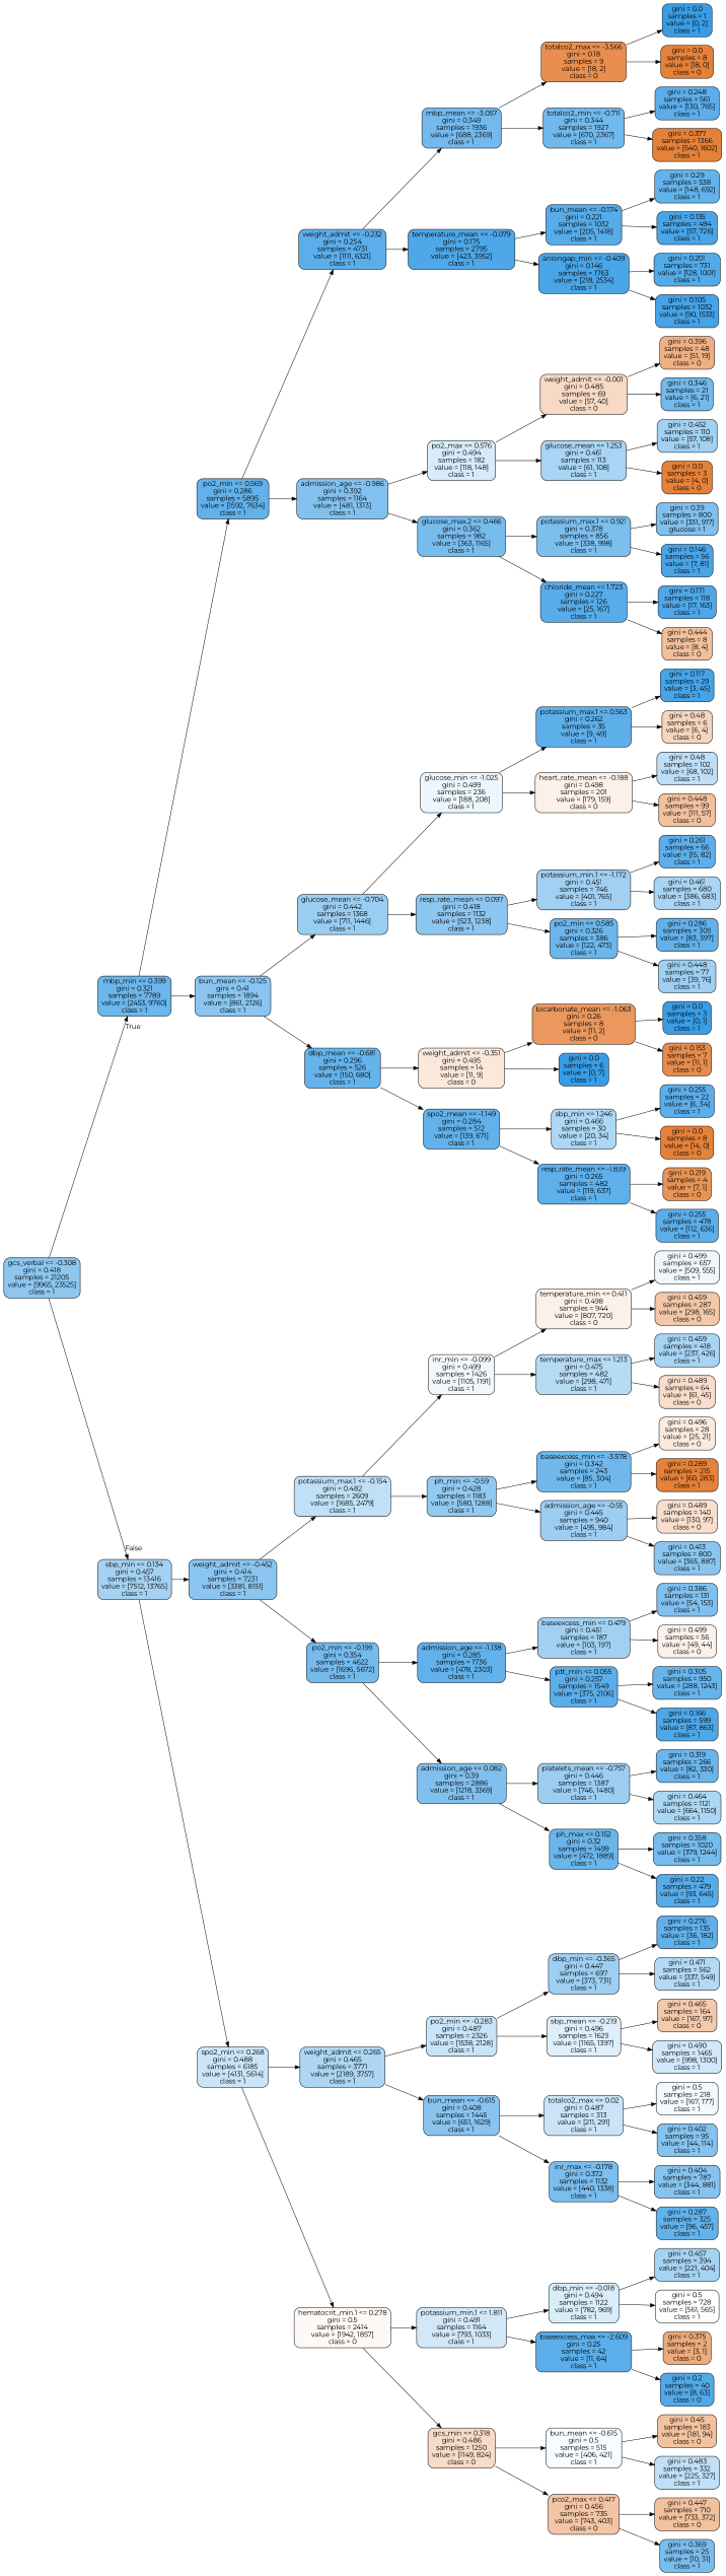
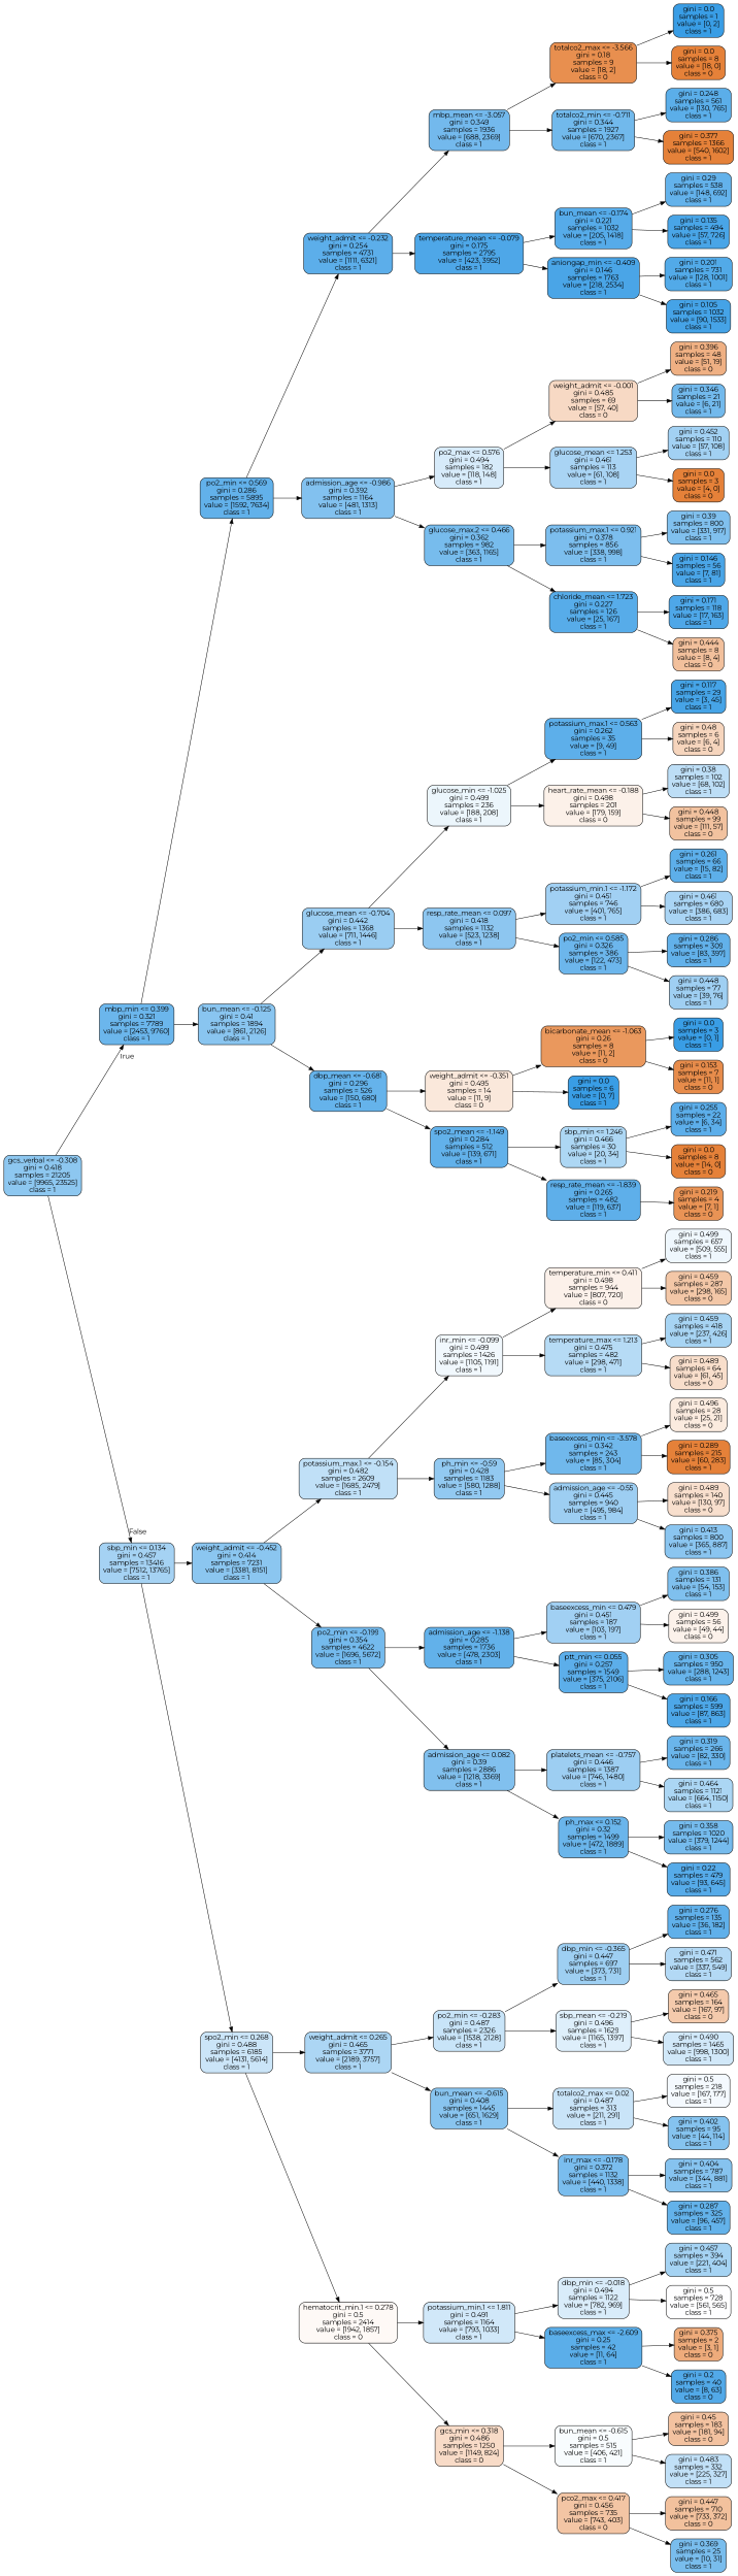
  digraph {
    fontname=Montserrat
    rankdir=LR
    node [color=black fillcolor="#e58139" fontname=Montserrat shape=box style="filled, rounded"]
    edge [fontname=Montserrat]
    n1 [fillcolor="#8dc7f0" label="gcs_verbal <= -0.308\ngini = 0.418\nsamples = 21205\nvalue = [9965, 23525]\nclass = 1"]
    n2 [fillcolor="#6bb6ec" label="mbp_min <= 0.399\ngini = 0.321\nsamples = 7789\nvalue = [2453, 9760]\nclass = 1"]
    n3 [fillcolor="#a5d2f3" label="sbp_min <= 0.134\ngini = 0.457\nsamples = 13416\nvalue = [7512, 13765]\nclass = 1"]
    n4 [fillcolor="#62b1ea" label="po2_min <= 0.569\ngini = 0.286\nsamples = 5895\nvalue = [1592, 7634]\nclass = 1"]
    n5 [fillcolor="#89c5f0" label="bun_mean <= -0.125\ngini = 0.41\nsamples = 1894\nvalue = [861, 2126]\nclass = 1"]
    n6 [fillcolor="#8bc6f0" label="weight_admit <= -0.452\ngini = 0.414\nsamples = 7231\nvalue = [3381, 8151]\nclass = 1"]
    n7 [fillcolor="#cbe5f8" label="spo2_min <= 0.268\ngini = 0.488\nsamples = 6185\nvalue = [4131, 5614]\nclass = 1"]
    n8 [fillcolor="#5caeea" label="weight_admit <= -0.232\ngini = 0.254\nsamples = 4731\nvalue = [1111, 6321]\nclass = 1"]
    n9 [fillcolor="#82c1ef" label="admission_age <= -0.986\ngini = 0.392\nsamples = 1164\nvalue = [481, 1313]\nclass = 1"]
    n10 [fillcolor="#9acdf2" label="glucose_mean <= -0.704\ngini = 0.442\nsamples = 1368\nvalue = [711, 1446]\nclass = 1"]
    n11 [fillcolor="#65b3eb" label="dbp_mean <= -0.681\ngini = 0.296\nsamples = 526\nvalue = [150, 680]\nclass = 1"]
    n12 [fillcolor="#73b9ed" label="mbp_mean <= -3.057\ngini = 0.349\nsamples = 1936\nvalue = [688, 2369]\nclass = 1"]
    n13 [fillcolor="#4ea7e8" label="temperature_mean <= -0.079\ngini = 0.175\nsamples = 2795\nvalue = [423, 3952]\nclass = 1"]
    n14 [fillcolor="#d7ebfa" label="po2_max <= 0.576\ngini = 0.494\nsamples = 182\nvalue = [118, 148]\nclass = 1"]
    n15 [fillcolor="#77bced" label="glucose_max.2 <= 0.466\ngini = 0.362\nsamples = 982\nvalue = [363, 1165]\nclass = 1"]
    n16 [fillcolor="#e88f4f" label="totalco2_max <= -3.566\ngini = 0.18\nsamples = 9\nvalue = [18, 2]\nclass = 0"]
    n17 [fillcolor="#71b9ec" label="totalco2_min <= -0.711\ngini = 0.344\nsamples = 1927\nvalue = [670, 2367]\nclass = 1"]
    n18 [fillcolor="#56abe9" label="bun_mean <= -0.174\ngini = 0.221\nsamples = 1032\nvalue = [205, 1418]\nclass = 1"]
    n19 [fillcolor="#4aa5e7" label="aniongap_min <= -0.409\ngini = 0.146\nsamples = 1763\nvalue = [218, 2534]\nclass = 1"]
    n20 [fillcolor="#399de5" label="gini = 0.0\nsamples = 1\nvalue = [0, 2]\nclass = 1"]
    n21 [label="gini = 0.0\nsamples = 8\nvalue = [18, 0]\nclass = 0"]
    n22 [fillcolor="#5baee9" label="gini = 0.248\nsamples = 561\nvalue = [130, 765]\nclass = 1"]
    n23 [label="gini = 0.377\nsamples = 1366\nvalue = [540, 1602]\nclass = 1"]
    n24 [fillcolor="#63b2eb" label="gini = 0.29\nsamples = 538\nvalue = [148, 692]\nclass = 1"]
    n25 [fillcolor="#49a5e7" label="gini = 0.135\nsamples = 494\nvalue = [57, 726]\nclass = 1"]
    n26 [fillcolor="#52aae8" label="gini = 0.201\nsamples = 731\nvalue = [128, 1001]\nclass = 1"]
    n27 [fillcolor="#45a3e7" label="gini = 0.105\nsamples = 1032\nvalue = [90, 1533]\nclass = 1"]
    n28 [fillcolor="#f7d9c4" label="weight_admit <= -0.001\ngini = 0.485\nsamples = 69\nvalue = [57, 40]\nclass = 0"]
    n29 [fillcolor="#a9d4f4" label="glucose_mean <= 1.253\ngini = 0.461\nsamples = 113\nvalue = [61, 108]\nclass = 1"]
    n30 [fillcolor="#7cbeee" label="potassium_max.1 <= 0.921\ngini = 0.378\nsamples = 856\nvalue = [338, 998]\nclass = 1"]
    n31 [fillcolor="#57ace9" label="chloride_mean <= 1.723\ngini = 0.227\nsamples = 126\nvalue = [25, 167]\nclass = 1"]
    n32 [fillcolor="#efb083" label="gini = 0.396\nsamples = 48\nvalue = [51, 19]\nclass = 0"]
    n33 [fillcolor="#72b9ec" label="gini = 0.346\nsamples = 21\nvalue = [6, 21]\nclass = 1"]
    n34 [fillcolor="#a2d1f3" label="gini = 0.452\nsamples = 110\nvalue = [57, 108]\nclass = 1"]
    n35 [label="gini = 0.0\nsamples = 3\nvalue = [4, 0]\nclass = 0"]
-   n36 [fillcolor="#80c0ee" label="gini = 0.39\nsamples = 800\nvalue = [331, 917]\nglucose = 1"]
+   n36 [fillcolor="#80c0ee" label="gini = 0.39\nsamples = 800\nvalue = [331, 917]\nclass = 1"]
    n37 [fillcolor="#4aa5e7" label="gini = 0.146\nsamples = 56\nvalue = [7, 81]\nclass = 1"]
    n38 [fillcolor="#4ea7e8" label="gini = 0.171\nsamples = 118\nvalue = [17, 163]\nclass = 1"]
    n39 [fillcolor="#f2c09c" label="gini = 0.444\nsamples = 8\nvalue = [8, 4]\nclass = 0"]
    n40 [fillcolor="#ecf6fc" label="glucose_min <= -1.025\ngini = 0.499\nsamples = 236\nvalue = [188, 208]\nclass = 1"]
    n41 [fillcolor="#8dc6f0" label="resp_rate_mean <= 0.097\ngini = 0.418\nsamples = 1132\nvalue = [523, 1238]\nclass = 1"]
    n42 [fillcolor="#fae8db" label="weight_admit <= -0.351\ngini = 0.495\nsamples = 14\nvalue = [11, 9]\nclass = 0"]
    n43 [fillcolor="#62b1ea" label="spo2_mean <= -1.149\ngini = 0.284\nsamples = 512\nvalue = [139, 671]\nclass = 1"]
    n44 [fillcolor="#5dafea" label="potassium_max.1 <= 0.563\ngini = 0.262\nsamples = 35\nvalue = [9, 49]\nclass = 1"]
    n45 [fillcolor="#fcf1e9" label="heart_rate_mean <= -0.188\ngini = 0.498\nsamples = 201\nvalue = [179, 159]\nclass = 0"]
    n46 [fillcolor="#a1d0f3" label="potassium_min.1 <= -1.172\ngini = 0.451\nsamples = 746\nvalue = [401, 765]\nclass = 1"]
    n47 [fillcolor="#6cb6ec" label="po2_min <= 0.585\ngini = 0.326\nsamples = 386\nvalue = [122, 473]\nclass = 1"]
    n48 [fillcolor="#46a4e7" label="gini = 0.117\nsamples = 29\nvalue = [3, 45]\nclass = 1"]
    n49 [fillcolor="#f6d5bd" label="gini = 0.48\nsamples = 6\nvalue = [6, 4]\nclass = 0"]
-   n50 [fillcolor="#bddef6" label="gini = 0.48\nsamples = 102\nvalue = [68, 102]\nclass = 1"]
+   n50 [fillcolor="#bddef6" label="gini = 0.38\nsamples = 102\nvalue = [68, 102]\nclass = 1"]
    n51 [fillcolor="#f2c29f" label="gini = 0.448\nsamples = 99\nvalue = [111, 57]\nclass = 0"]
    n52 [fillcolor="#5dafea" label="gini = 0.261\nsamples = 66\nvalue = [15, 82]\nclass = 1"]
    n53 [fillcolor="#a9d4f4" label="gini = 0.461\nsamples = 680\nvalue = [386, 683]\nclass = 1"]
    n54 [fillcolor="#62b1ea" label="gini = 0.286\nsamples = 309\nvalue = [83, 397]\nclass = 1"]
    n55 [fillcolor="#9fcff2" label="gini = 0.448\nsamples = 77\nvalue = [39, 76]\nclass = 1"]
    n56 [fillcolor="#ea985d" label="bicarbonate_mean <= -1.063\ngini = 0.26\nsamples = 8\nvalue = [11, 2]\nclass = 0"]
    n57 [fillcolor="#399de5" label="gini = 0.0\nsamples = 6\nvalue = [0, 7]\nclass = 1"]
    n58 [fillcolor="#add7f4" label="sbp_min <= 1.246\ngini = 0.466\nsamples = 30\nvalue = [20, 34]\nclass = 1"]
    n59 [fillcolor="#5eafea" label="resp_rate_mean <= -1.839\ngini = 0.265\nsamples = 482\nvalue = [119, 637]\nclass = 1"]
    n60 [fillcolor="#399de5" label="gini = 0.0\nsamples = 3\nvalue = [0, 1]\nclass = 1"]
    n61 [fillcolor="#e78c4b" label="gini = 0.153\nsamples = 7\nvalue = [11, 1]\nclass = 0"]
    n62 [fillcolor="#5caeea" label="gini = 0.255\nsamples = 22\nvalue = [6, 34]\nclass = 1"]
    n63 [label="gini = 0.0\nsamples = 8\nvalue = [14, 0]\nclass = 0"]
    n64 [fillcolor="#e99355" label="gini = 0.219\nsamples = 4\nvalue = [7, 1]\nclass = 0"]
-   n65 [fillcolor="#5caeea" label="gini = 0.255\nsamples = 478\nvalue = [112, 636]\nclass = 1"]
    n66 [fillcolor="#c0e0f7" label="potassium_max.1 <= -0.154\ngini = 0.482\nsamples = 2609\nvalue = [1685, 2479]\nclass = 1"]
    n67 [fillcolor="#74baed" label="po2_min <= -0.199\ngini = 0.354\nsamples = 4622\nvalue = [1696, 5672]\nclass = 1"]
    n68 [fillcolor="#acd6f4" label="weight_admit <= 0.265\ngini = 0.465\nsamples = 3771\nvalue = [2189, 3757]\nclass = 1"]
    n69 [fillcolor="#fef9f6" label="hematocrit_min.1 <= 0.278\ngini = 0.5\nsamples = 2414\nvalue = [1942, 1857]\nclass = 0"]
    n70 [fillcolor="#f1f8fd" label="inr_min <= -0.099\ngini = 0.499\nsamples = 1426\nvalue = [1105, 1191]\nclass = 1"]
    n71 [fillcolor="#92c9f1" label="ph_min <= -0.59\ngini = 0.428\nsamples = 1183\nvalue = [580, 1288]\nclass = 1"]
    n72 [fillcolor="#62b1ea" label="admission_age <= -1.138\ngini = 0.285\nsamples = 1736\nvalue = [478, 2303]\nclass = 1"]
    n73 [fillcolor="#81c0ee" label="admission_age <= 0.082\ngini = 0.39\nsamples = 2886\nvalue = [1218, 3369]\nclass = 1"]
    n74 [fillcolor="#fcf1ea" label="temperature_min <= 0.411\ngini = 0.498\nsamples = 944\nvalue = [807, 720]\nclass = 0"]
    n75 [fillcolor="#b6dbf5" label="temperature_max <= 1.213\ngini = 0.475\nsamples = 482\nvalue = [298, 471]\nclass = 1"]
    n76 [fillcolor="#70b8ec" label="baseexcess_min <= -3.578\ngini = 0.342\nsamples = 243\nvalue = [85, 304]\nclass = 1"]
    n77 [fillcolor="#9dcef2" label="admission_age <= -0.55\ngini = 0.445\nsamples = 940\nvalue = [495, 984]\nclass = 1"]
    n78 [fillcolor="#eff7fd" label="gini = 0.499\nsamples = 657\nvalue = [509, 555]\nclass = 1"]
    n79 [fillcolor="#f3c7a7" label="gini = 0.459\nsamples = 287\nvalue = [298, 165]\nclass = 0"]
    n80 [fillcolor="#a7d4f3" label="gini = 0.459\nsamples = 418\nvalue = [237, 426]\nclass = 1"]
    n81 [fillcolor="#f8decb" label="gini = 0.489\nsamples = 64\nvalue = [61, 45]\nclass = 0"]
    n82 [fillcolor="#fbebdf" label="gini = 0.496\nsamples = 28\nvalue = [25, 21]\nclass = 0"]
    n83 [label="gini = 0.289\nsamples = 215\nvalue = [60, 283]\nclass = 1"]
    n84 [fillcolor="#f8dfcd" label="gini = 0.489\nsamples = 140\nvalue = [130, 97]\nclass = 0"]
    n85 [fillcolor="#8ac5f0" label="gini = 0.413\nsamples = 800\nvalue = [365, 887]\nclass = 1"]
    n86 [fillcolor="#a1d0f3" label="baseexcess_min <= 0.479\ngini = 0.451\nsamples = 187\nvalue = [103, 197]\nclass = 1"]
    n87 [fillcolor="#5caeea" label="ptt_min <= 0.055\ngini = 0.257\nsamples = 1549\nvalue = [375, 2106]\nclass = 1"]
    n88 [fillcolor="#9dcef2" label="platelets_mean <= -0.757\ngini = 0.446\nsamples = 1387\nvalue = [746, 1480]\nclass = 1"]
    n89 [fillcolor="#6ab5eb" label="ph_max <= 0.152\ngini = 0.32\nsamples = 1499\nvalue = [472, 1889]\nclass = 1"]
    n90 [fillcolor="#7fc0ee" label="gini = 0.386\nsamples = 131\nvalue = [54, 153]\nclass = 1"]
    n91 [fillcolor="#fcf2eb" label="gini = 0.499\nsamples = 56\nvalue = [49, 44]\nclass = 0"]
    n92 [fillcolor="#67b4eb" label="gini = 0.305\nsamples = 950\nvalue = [288, 1243]\nclass = 1"]
    n93 [fillcolor="#4da7e8" label="gini = 0.166\nsamples = 599\nvalue = [87, 863]\nclass = 1"]
    n94 [fillcolor="#6ab5eb" label="gini = 0.319\nsamples = 266\nvalue = [82, 330]\nclass = 1"]
    n95 [fillcolor="#abd6f4" label="gini = 0.464\nsamples = 1121\nvalue = [664, 1150]\nclass = 1"]
    n96 [fillcolor="#75bbed" label="gini = 0.358\nsamples = 1020\nvalue = [379, 1244]\nclass = 1"]
    n97 [fillcolor="#56abe9" label="gini = 0.22\nsamples = 479\nvalue = [93, 645]\nclass = 1"]
    n98 [fillcolor="#c8e4f8" label="po2_min <= -0.283\ngini = 0.487\nsamples = 2326\nvalue = [1538, 2128]\nclass = 1"]
    n99 [fillcolor="#88c4ef" label="bun_mean <= -0.615\ngini = 0.408\nsamples = 1445\nvalue = [651, 1629]\nclass = 1"]
    n100 [fillcolor="#d1e8f9" label="potassium_min.1 <= 1.811\ngini = 0.491\nsamples = 1164\nvalue = [793, 1033]\nclass = 1"]
    n101 [fillcolor="#f8dbc7" label="gcs_min <= 0.318\ngini = 0.486\nsamples = 1250\nvalue = [1149, 824]\nclass = 0"]
    n102 [fillcolor="#9ecff2" label="dbp_min <= -0.365\ngini = 0.447\nsamples = 697\nvalue = [373, 731]\nclass = 1"]
    n103 [fillcolor="#deeffb" label="sbp_mean <= -0.219\ngini = 0.496\nsamples = 1629\nvalue = [1165, 1397]\nclass = 1"]
    n104 [fillcolor="#c9e4f8" label="totalco2_max <= 0.02\ngini = 0.487\nsamples = 313\nvalue = [211, 291]\nclass = 1"]
    n105 [fillcolor="#7abdee" label="inr_max <= -0.178\ngini = 0.372\nsamples = 1132\nvalue = [440, 1338]\nclass = 1"]
    n106 [fillcolor="#60b0ea" label="gini = 0.276\nsamples = 135\nvalue = [36, 182]\nclass = 1"]
    n107 [fillcolor="#b3d9f5" label="gini = 0.471\nsamples = 562\nvalue = [337, 549]\nclass = 1"]
    n108 [fillcolor="#f4caac" label="gini = 0.465\nsamples = 164\nvalue = [167, 97]\nclass = 0"]
    n109 [fillcolor="#d1e8f9" label="gini = 0.490\nsamples = 1465\nvalue = [998, 1300]\nclass = 1"]
    n110 [fillcolor="#f4f9fe" label="gini = 0.5\nsamples = 218\nvalue = [167, 177]\nclass = 1"]
    n111 [fillcolor="#85c3ef" label="gini = 0.402\nsamples = 95\nvalue = [44, 114]\nclass = 1"]
    n112 [fillcolor="#86c3ef" label="gini = 0.404\nsamples = 787\nvalue = [344, 881]\nclass = 1"]
    n113 [fillcolor="#63b2ea" label="gini = 0.287\nsamples = 325\nvalue = [96, 457]\nclass = 1"]
    n114 [fillcolor="#d9ecfa" label="dbp_min <= -0.018\ngini = 0.494\nsamples = 1122\nvalue = [782, 969]\nclass = 1"]
    n115 [fillcolor="#5baee9" label="baseexcess_max <= -2.609\ngini = 0.25\nsamples = 42\nvalue = [11, 64]\nclass = 1"]
    n116 [fillcolor="#f8fcfe" label="bun_mean <= -0.615\ngini = 0.5\nsamples = 515\nvalue = [406, 421]\nclass = 1"]
    n117 [fillcolor="#f3c5a4" label="pco2_max <= 0.417\ngini = 0.456\nsamples = 735\nvalue = [743, 403]\nclass = 0"]
    n118 [fillcolor="#a5d3f3" label="gini = 0.457\nsamples = 394\nvalue = [221, 404]\nclass = 1"]
    n119 [fillcolor="#fefeff" label="gini = 0.5\nsamples = 728\nvalue = [561, 565]\nclass = 1"]
    n120 [fillcolor="#eeab7b" label="gini = 0.375\nsamples = 2\nvalue = [3, 1]\nclass = 0"]
    n121 [fillcolor="#52a9e8" label="gini = 0.2\nsamples = 40\nvalue = [8, 63]\nclass = 0"]
    n122 [fillcolor="#f3c2a0" label="gini = 0.45\nsamples = 183\nvalue = [181, 94]\nclass = 0"]
    n123 [fillcolor="#c1e0f7" label="gini = 0.483\nsamples = 332\nvalue = [225, 327]\nclass = 1"]
    n124 [fillcolor="#f2c19d" label="gini = 0.447\nsamples = 710\nvalue = [733, 372]\nclass = 0"]
    n125 [fillcolor="#79bded" label="gini = 0.369\nsamples = 25\nvalue = [10, 31]\nclass = 1"]
    n1 -> n2 [headlabel=True labelangle=45 labeldistance=2.5]
    n1 -> n3 [headlabel=False labelangle=-45 labeldistance=2.5]
    n2 -> n4
    n2 -> n5
    n3 -> n6
    n3 -> n7
    n4 -> n8
    n4 -> n9
    n5 -> n10
    n5 -> n11
    n6 -> n66
    n6 -> n67
    n7 -> n68
    n7 -> n69
    n8 -> n12
    n8 -> n13
    n9 -> n14
    n9 -> n15
    n10 -> n40
    n10 -> n41
    n11 -> n42
    n11 -> n43
    n12 -> n16
    n12 -> n17
    n13 -> n18
    n13 -> n19
    n14 -> n28
    n14 -> n29
    n15 -> n30
    n15 -> n31
    n16 -> n20
    n16 -> n21
    n17 -> n22
    n17 -> n23
    n18 -> n24
    n18 -> n25
    n19 -> n26
    n19 -> n27
    n28 -> n32
    n28 -> n33
    n29 -> n34
    n29 -> n35
    n30 -> n36
    n30 -> n37
    n31 -> n38
    n31 -> n39
    n40 -> n44
    n40 -> n45
    n41 -> n46
    n41 -> n47
    n42 -> n56
    n42 -> n57
    n43 -> n58
    n43 -> n59
    n44 -> n48
    n44 -> n49
    n45 -> n50
    n45 -> n51
    n46 -> n52
    n46 -> n53
    n47 -> n54
    n47 -> n55
    n56 -> n60
    n56 -> n61
    n58 -> n62
    n58 -> n63
    n59 -> n64
-   n59 -> n65
    n66 -> n70
    n66 -> n71
    n67 -> n72
    n67 -> n73
    n68 -> n98
    n68 -> n99
    n69 -> n100
    n69 -> n101
    n70 -> n74
    n70 -> n75
    n71 -> n76
    n71 -> n77
    n72 -> n86
    n72 -> n87
    n73 -> n88
    n73 -> n89
    n74 -> n78
    n74 -> n79
    n75 -> n80
    n75 -> n81
    n76 -> n82
    n76 -> n83
    n77 -> n84
    n77 -> n85
    n86 -> n90
    n86 -> n91
    n87 -> n92
    n87 -> n93
    n88 -> n94
    n88 -> n95
    n89 -> n96
    n89 -> n97
    n98 -> n102
    n98 -> n103
    n99 -> n104
    n99 -> n105
    n100 -> n114
    n100 -> n115
    n101 -> n116
    n101 -> n117
    n102 -> n106
    n102 -> n107
    n103 -> n108
    n103 -> n109
    n104 -> n110
    n104 -> n111
    n105 -> n112
    n105 -> n113
    n114 -> n118
    n114 -> n119
    n115 -> n120
    n115 -> n121
    n116 -> n122
    n116 -> n123
    n117 -> n124
    n117 -> n125
  }
